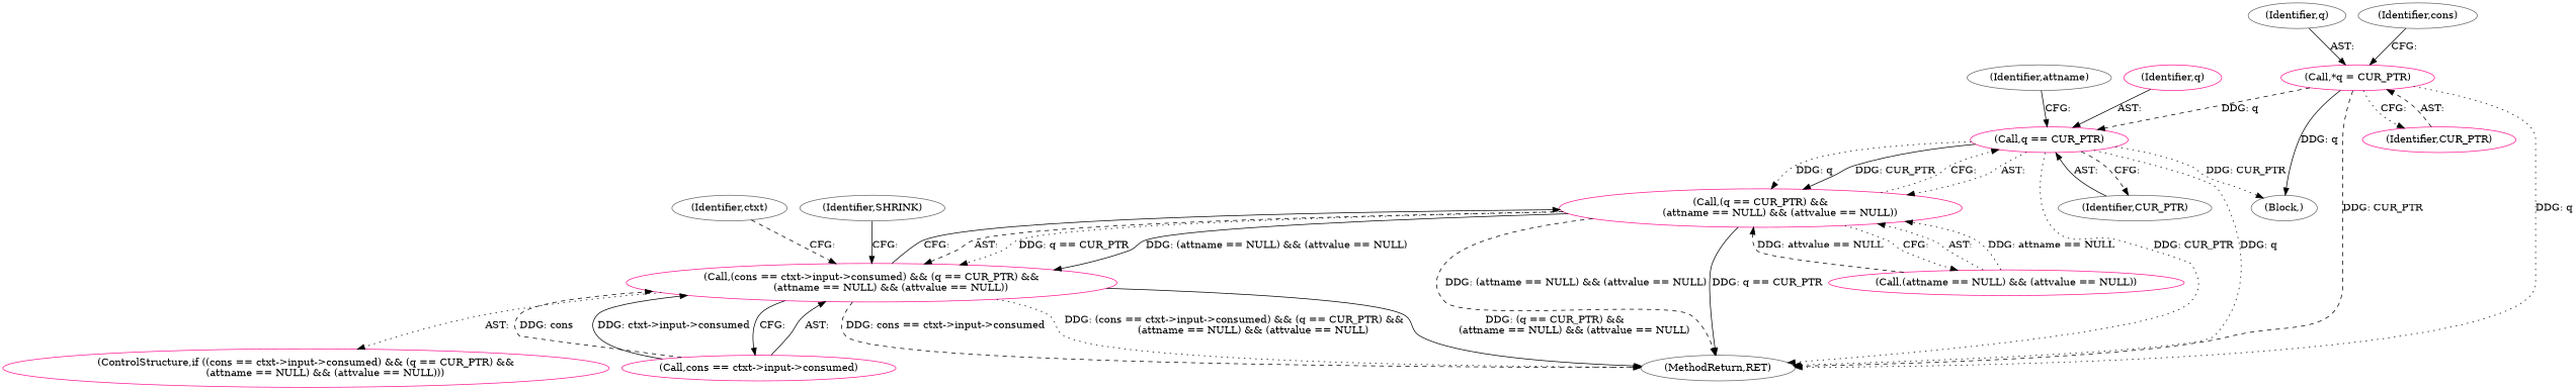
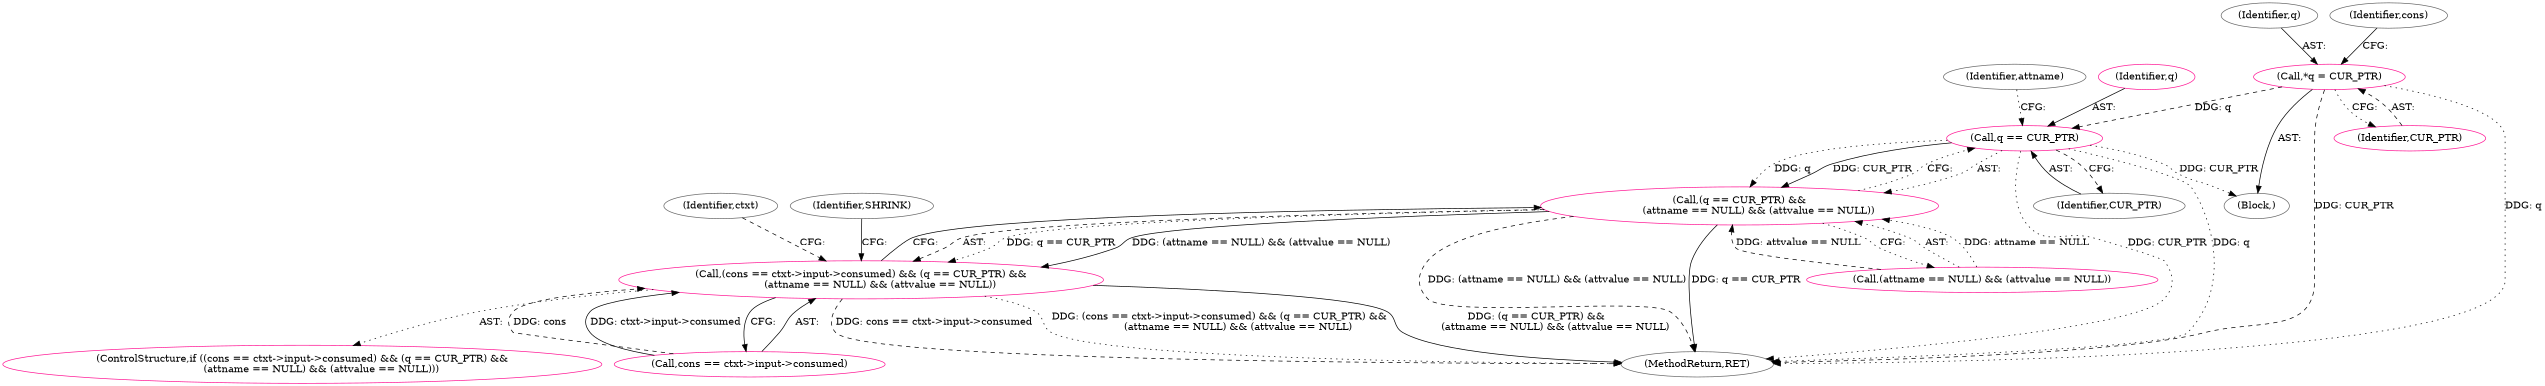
  digraph {
    node [color=deeppink]
    edge [style=solid]
    n1 [label="(Call,q == CUR_PTR)"]
    n2 [label="(Call,(q == CUR_PTR) &&\n            (attname == NULL) && (attvalue == NULL))"]
    n3 [color=gray40 label="(Identifier,CUR_PTR)"]
    n4 [color=gray40 label="(MethodReturn,RET)"]
    n5 [color=gray40 label="(Block,)"]
    n6 [label="(Call,*q = CUR_PTR)"]
    n7 [label="(Identifier,CUR_PTR)"]
    n8 [label="(Call,(cons == ctxt->input->consumed) && (q == CUR_PTR) &&\n            (attname == NULL) && (attvalue == NULL))"]
    n9 [label="(Call,(attname == NULL) && (attvalue == NULL))"]
    n10 [label="(Call,cons == ctxt->input->consumed)"]
    n11 [label="(ControlStructure,if ((cons == ctxt->input->consumed) && (q == CUR_PTR) &&\n            (attname == NULL) && (attvalue == NULL)))"]
    n12 [label="(Identifier,q)"]
    n13 [color=gray40 label="(Identifier,q)"]
    n14 [color=gray40 label="(Identifier,SHRINK)"]
    n15 [color=gray40 label="(Identifier,attname)"]
    n16 [color=gray40 label="(Identifier,cons)"]
    n17 [color=gray40 label="(Identifier,ctxt)"]
    n1 -> n2 [label="AST: " style=dotted]
    n1 -> n2 [label="DDG: q" style=dotted]
    n1 -> n2 [label="DDG: CUR_PTR"]
    n1 -> n3 [label="CFG: " style=dashed]
    n1 -> n4 [label="DDG: q" style=dotted]
    n1 -> n4 [label="DDG: CUR_PTR" style=dotted]
    n1 -> n5 [label="DDG: CUR_PTR" style=dotted]
    n2 -> n1 [label="CFG: " style=dotted]
    n2 -> n4 [label="DDG: q == CUR_PTR"]
    n2 -> n4 [label="DDG: (attname == NULL) && (attvalue == NULL)" style=dashed]
    n2 -> n8 [label="AST: " style=dashed]
    n2 -> n8 [label="DDG: q == CUR_PTR" style=dotted]
    n2 -> n8 [label="DDG: (attname == NULL) && (attvalue == NULL)"]
    n2 -> n9 [label="CFG: " style=dotted]
    n3 -> n1 [label="AST: "]
    n6 -> n1 [label="DDG: q" style=dashed]
    n6 -> n4 [label="DDG: q" style=dotted]
    n6 -> n4 [label="DDG: CUR_PTR" style=dashed]
-   n6 -> n5 [label="DDG: q"]
+   n6 -> n5 [label="AST: "]
    n6 -> n7 [label="CFG: " style=dotted]
    n7 -> n6 [label="AST: " style=dashed]
    n8 -> n2 [label="CFG: "]
    n8 -> n4 [label="DDG: (cons == ctxt->input->consumed) && (q == CUR_PTR) &&\n            (attname == NULL) && (attvalue == NULL)" style=dotted]
    n8 -> n4 [label="DDG: (q == CUR_PTR) &&\n            (attname == NULL) && (attvalue == NULL)"]
    n8 -> n4 [label="DDG: cons == ctxt->input->consumed" style=dashed]
    n8 -> n10 [label="CFG: "]
    n8 -> n11 [label="AST: " style=dotted]
    n9 -> n2 [label="AST: " style=dotted]
    n9 -> n2 [label="DDG: attname == NULL" style=dotted]
    n9 -> n2 [label="DDG: attvalue == NULL" style=dashed]
    n10 -> n8 [label="AST: "]
    n10 -> n8 [label="DDG: cons" style=dashed]
    n10 -> n8 [label="DDG: ctxt->input->consumed"]
    n12 -> n1 [label="AST: "]
    n13 -> n6 [label="AST: "]
    n14 -> n8 [label="CFG: "]
-   n15 -> n1 [label="CFG: "]
+   n15 -> n1 [label="CFG: " style=dotted]
    n16 -> n6 [label="CFG: "]
    n17 -> n8 [label="CFG: " style=dashed]
  }
